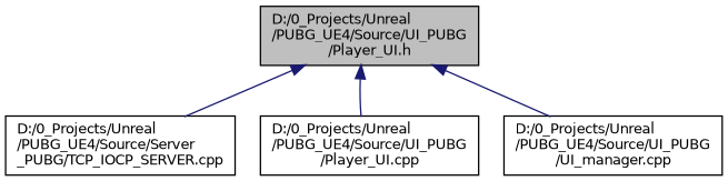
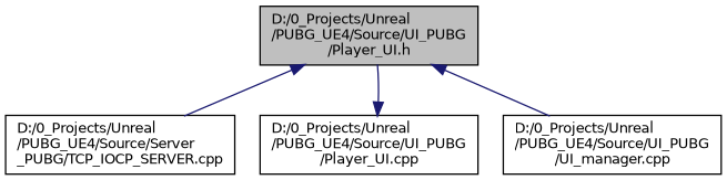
  digraph {
    node [color=black fillcolor=white fontname=Helvetica fontsize=10 shape=record style=filled]
    edge [color=midnightblue dir=back fontname=Helvetica fontsize=10 labelfontname=Helvetica labelfontsize=10 style=solid]
    n1 [fillcolor=grey75 fontcolor=black height=0.2 label="D:/0_Projects/Unreal\l/PUBG_UE4/Source/UI_PUBG\l/Player_UI.h" width=0.4]
    n2 [height=0.2 label="D:/0_Projects/Unreal\l/PUBG_UE4/Source/Server\l_PUBG/TCP_IOCP_SERVER.cpp" width=0.4]
    n3 [height=0.2 label="D:/0_Projects/Unreal\l/PUBG_UE4/Source/UI_PUBG\l/Player_UI.cpp" width=0.4]
    n4 [height=0.2 label="D:/0_Projects/Unreal\l/PUBG_UE4/Source/UI_PUBG\l/UI_manager.cpp" width=0.4]
    n1 -> n2
-   n1 -> n3
+   n3 -> n1
    n1 -> n4
  }
